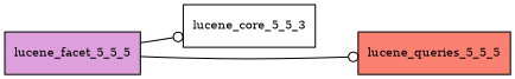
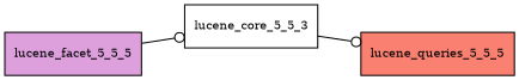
  digraph {
    rankdir=LR
    node [fontsize=10.0 shape=box style=filled]
    edge [arrowhead=odot]
    lucene_facet_5_5_5 [fillcolor=plum]
    n2 [fillcolor=white label=lucene_core_5_5_3]
    lucene_queries_5_5_5 [fillcolor=salmon]
    lucene_facet_5_5_5 -> n2
-   lucene_facet_5_5_5 -> lucene_queries_5_5_5
+   n2 -> lucene_queries_5_5_5
  }
